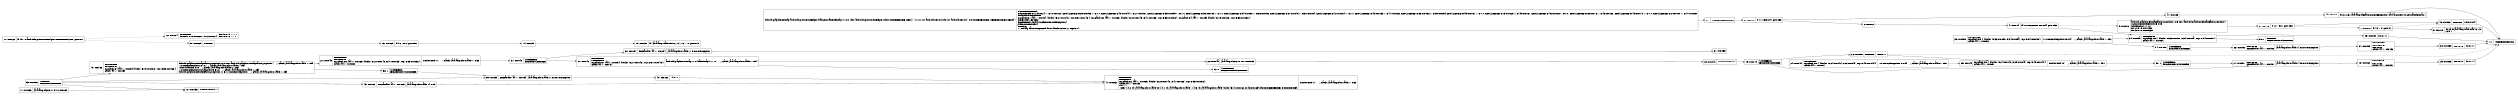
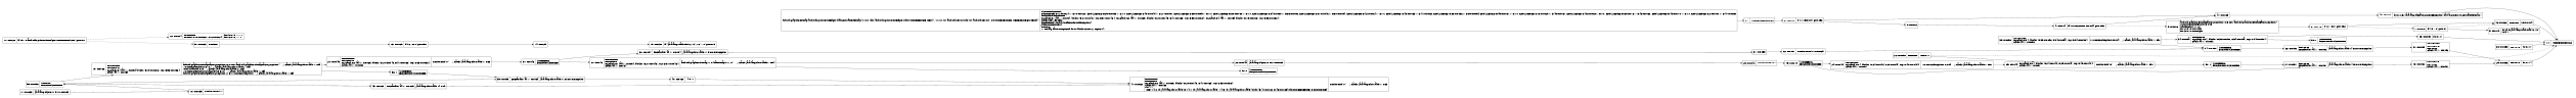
  digraph {
    rankdir=LR
    node [shape=record]
    n1 [label="{0\:\ ?|MTH_ENTER_BLOCK\l}"]
    n2 [label="{2\:\ 0x0000|if (r11 == null) goto L53\l}"]
    n3 [label="{3\:\ 0x0002}"]
    n4 [label="{47\:\ 0x0069}"]
    n5 [label="{4\:\ 0x0004|if (r10.mContext == null) goto L53\l}"]
    n6 [label="{48\:\ 0x0070|throw new java.lang.IllegalArgumentException(\"bad argument to getScaledBitmap\")\l}"]
    n7 [label="{5\:\ 0x0006|android.graphics.BitmapFactory$Options r0 = new android.graphics.BitmapFactory.Options()\lr0.inJustDecodeBounds = true\lloadBitmap(r11, r0)\lint r2 = r0.outWidth\lint r3 = r0.outHeight\l}"]
    n8 [label="{6\:\ 0x0016|if (r2 \<= 0) goto L52\l}"]
    n9 [label="{7\:\ 0x0018|if (r3 \> 0) goto L7\l}"]
    n10 [label="{46\:\ 0x0068|RETURN\l|return null\l}"]
    n11 [label="{9\:\ 0x001b|int r5 = java.lang.Math.max(r2, r3)\lr6 = 1\l}"]
    n12 [label="{1\:\ ?|MTH_EXIT_BLOCK\l}"]
    n13 [label="{11\:\ 0x0022|if (r5 \<= androidx.print.PrintHelper.MAX_PRINT_SIZE) goto L11\l}"]
    n14 [label="{12\:\ 0x0024|LOOP_END\lLOOP:0: B:10:0x0020\-\>B:12:0x0024\l|int r5 = r5 \>\>\> 1\lint r6 = r6 \<\< 1\l}"]
    n15 [label="{57\:\ 0x0029|BOTTOM\l}"]
    n16 [label="{13\:\ 0x0029|if (r6 \<= 0) goto L51\l}"]
    n17 [label="{14\:\ 0x002b}"]
    n18 [label="{15\:\ 0x0030|if ((java.lang.Math.min(r2, r3) \/ r6) \> 0) goto L15\l}"]
    n19 [label="{17\:\ 0x0033|java.lang.Object r7 = r10.mLock\l}"]
    n20 [label="{18\:\ 0x0035|monitor\-enter(r7)\l}"]
    n21 [label="{53\:\ 0x0036|METHOD\lEXC_TOP_SPLITTER\l}"]
    n22 [label="{19\:\ 0x0036|TRY_ENTER\lTRY_LEAVE\lTryCatch #4 \{all \-\> 0x005f, blocks: (B:19:0x0036), top: B:53:0x0036 \}\lCatch: all \-\> 0x005f\l|android.graphics.BitmapFactory$Options r8 = new android.graphics.BitmapFactory.Options()     \/\/ Catch: java.lang.Throwable \-\> L5f\lr10.mDecodeOptions = r8     \/\/ Catch: java.lang.Throwable \-\> L5f\lr8.inMutable = true     \/\/ Catch: java.lang.Throwable \-\> L5f\lr10.mDecodeOptions.inSampleSize = r6     \/\/ Catch: java.lang.Throwable \-\> L5f\landroid.graphics.BitmapFactory$Options r1 = r10.mDecodeOptions     \/\/ Catch: java.lang.Throwable \-\> L5f\l}"]
    n23 [label="{43\:\ 0x0065|ExcHandler: all \-\> 0x0065\l|java.lang.Throwable r4 = th\l}"]
    n24 [label="{39\:\ 0x005f|ExcHandler: all \-\> 0x005f\l|java.lang.Throwable r1 = move\-exception\l}"]
    n25 [label="{20\:\ 0x0045|TRY_ENTER\lTRY_LEAVE\lTryCatch #2 \{all \-\> 0x0065, blocks: (B:20:0x0045, B:41:0x0063), top: B:53:0x0036 \}\lCatch: all \-\> 0x0065\l|monitor\-exit(r7)     \/\/ Catch: java.lang.Throwable \-\> L65\l}"]
    n26 [label="{56\:\ ?|SYNTHETIC\lEXC_BOTTOM_SPLITTER\l}"]
    n27 [label="{41\:\ 0x0063|TRY_ENTER\lTRY_LEAVE\lTryCatch #2 \{all \-\> 0x0065, blocks: (B:20:0x0045, B:41:0x0063), top: B:53:0x0036 \}\lCatch: all \-\> 0x0065\lPHI: r4 \l  PHI: (r4v2 'th' java.lang.Throwable) = (r4v1 'th' java.lang.Throwable), (r4v3 'th' java.lang.Throwable) binds: [B:40:0x0060, B:43:0x0065] A[DONT_GENERATE, DONT_INLINE]\l|monitor\-exit(r7)     \/\/ Catch: java.lang.Throwable \-\> L65\l}"]
    n28 [label="{40\:\ 0x0060|r4 = r1\l}"]
    n29 [label="{51\:\ 0x0046|SYNTHETIC\lEXC_TOP_SPLITTER\l}"]
-   n30 [label="{21\:\ 0x0046|TRY_ENTER\lMAX_LEAVE\lTryCatch #1 \{all \-\> 0x0054, blocks: (B:21:0x0046), top: B:51:0x0046 \}\lCatch: all \-\> 0x0054\l|android.graphics.Bitmap r7 = loadBitmap(r11, r1)     \/\/ Catch: java.lang.Throwable \-\> L54\l}"]
+   n30 [label="{21\:\ 0x0046|TRY_ENTER\lTRY_LEAVE\lTryCatch #1 \{all \-\> 0x0054, blocks: (B:21:0x0046), top: B:51:0x0046 \}\lCatch: all \-\> 0x0054\l|android.graphics.Bitmap r7 = loadBitmap(r11, r1)     \/\/ Catch: java.lang.Throwable \-\> L54\l}"]
    n31 [label="{30\:\ 0x0054|ExcHandler: all \-\> 0x0054\l|java.lang.Throwable r7 = move\-exception\l}"]
    n32 [label="{22\:\ 0x004a|java.lang.Object r8 = r10.mLock\l}"]
    n33 [label="{52\:\ ?|SYNTHETIC\lEXC_BOTTOM_SPLITTER\l}"]
    n34 [label="{31\:\ 0x0055}"]
    n35 [label="{23\:\ 0x004c|monitor\-enter(r8)\l}"]
    n36 [label="{49\:\ 0x004d|SYNTHETIC\lEXC_TOP_SPLITTER\l}"]
    n37 [label="{24\:\ 0x004d|TRY_ENTER\lTryCatch #0 \{, blocks: (B:24:0x004d, B:25:0x004f), top: B:49:0x004d \}\lCatch: all \-\> 0x0051\l|r10.mDecodeOptions = null     \/\/ Catch: java.lang.Throwable \-\> L51\l}"]
    n38 [label="{27\:\ 0x0051|REMOVE\lExcHandler: all \-\> 0x0051\l|java.lang.Throwable r4 = move\-exception\l}"]
    n39 [label="{25\:\ 0x004f|TryCatch #0 \{, blocks: (B:24:0x004d, B:25:0x004f), top: B:49:0x004d \}\lCatch: all \-\> 0x0051\l|monitor\-exit(r8)     \/\/ Catch: java.lang.Throwable \-\> L51\l}"]
    n40 [label="{28\:\ 0x0052|TRY_LEAVE\lREMOVE\lCatch: all \-\> 0x0051\l}"]
    n41 [label="{50\:\ ?|SYNTHETIC\lEXC_BOTTOM_SPLITTER\l}"]
    n42 [label="{26\:\ 0x0050|RETURN\l|return r7\l}"]
    n43 [label="{29\:\ 0x0053|REMOVE\l|throw r4\l}"]
+   n44 [label="{32\:\ 0x0057|monitor\-enter(r10.mLock)\l}"]
    n45 [label="{54\:\ 0x0058|SYNTHETIC\lEXC_TOP_SPLITTER\l}"]
    n46 [label="{36\:\ 0x005c|REMOVE\lExcHandler: all \-\> 0x005c\l|java.lang.Throwable r4 = move\-exception\l}"]
    n47 [label="{33\:\ 0x0058|TRY_ENTER\lTryCatch #3 \{, blocks: (B:33:0x0058, B:34:0x005a), top: B:54:0x0058 \}\lCatch: all \-\> 0x005c\l|r10.mDecodeOptions = null     \/\/ Catch: java.lang.Throwable \-\> L5c\l}"]
    n48 [label="{34\:\ 0x005a|TRY_LEAVE\lTryCatch #3 \{, blocks: (B:33:0x0058, B:34:0x005a), top: B:54:0x0058 \}\lCatch: all \-\> 0x005c\l}"]
    n49 [label="{37\:\ 0x005d|TRY_ENTER\lTRY_LEAVE\lREMOVE\lCatch: all \-\> 0x005c\l}"]
    n50 [label="{35\:\ 0x005b|throw r7\l}"]
-   n51 [label="{55\:\ ?|NEEDED\lEXC_BOTTOM_SPLITTER\l}"]
+   n51 [label="{55\:\ ?|SYNTHETIC\lEXC_BOTTOM_SPLITTER\l}"]
    n52 [label="{38\:\ 0x005e|REMOVE\l|throw r4\l}"]
    n53 [label="{android.graphics.Bitmap androidx.print.PrintHelper.loadConstrainedBitmap((r10v0 'this' androidx.print.PrintHelper A[IMMUTABLE_TYPE, THIS]), (r11v0 'uri' android.net.Uri A[D('uri' android.net.Uri), IMMUTABLE_TYPE, METHOD_ARGUMENT]))  | USE_LINES_HINTS\lBACK_EDGE: B:12:0x0024 \-\> B:10:0x0020, CROSS_EDGE: B:29:0x0053 \-\> B:1:?, CROSS_EDGE: B:49:0x004d \-\> B:27:0x0051, CROSS_EDGE: B:35:0x005b \-\> B:1:?, CROSS_EDGE: B:38:0x005e \-\> B:1:?, CROSS_EDGE: B:54:0x0058 \-\> B:36:0x005c, CROSS_EDGE: B:51:0x0046 \-\> B:30:0x0054, CROSS_EDGE: B:42:0x0064 \-\> B:1:?, CROSS_EDGE: B:43:0x0065 \-\> B:41:0x0063, CROSS_EDGE: B:53:0x0036 \-\> B:39:0x005f, CROSS_EDGE: B:45:0x0067 \-\> B:1:?, CROSS_EDGE: B:13:0x0029 \-\> B:45:0x0067, CROSS_EDGE: B:46:0x0068 \-\> B:1:?, CROSS_EDGE: B:6:0x0016 \-\> B:46:0x0068, CROSS_EDGE: B:48:0x0070 \-\> B:1:?, CROSS_EDGE: B:2:0x0000 \-\> B:47:0x0069\lINLINE_NOT_NEEDED\lTryCatch #1 \{all \-\> 0x0054, blocks: (B:21:0x0046), top: B:51:0x0046 \}, TryCatch #2 \{all \-\> 0x0065, blocks: (B:20:0x0045, B:41:0x0063), top: B:53:0x0036 \}, TryCatch #4 \{all \-\> 0x005f, blocks: (B:19:0x0036), top: B:53:0x0036 \}\lTYPE_VARS: EMPTY\lEXCEPTIONS:[Ljava\/io\/FileNotFoundException;]\lJadxCommentsAttr\{\l DEBUG: \l \-\> Finally have unexpected throw blocks count: 2, expect 1\}\l}"]
    n1 -> n2
    n2 -> n3 [style=solid]
    n2 -> n4
    n3 -> n5
    n4 -> n6
-   n5 -> n48
+   n5 -> n4
    n5 -> n7 [style=dashed]
    n6 -> n12
    n7 -> n8
    n8 -> n9 [style=dashed]
    n8 -> n10
    n9 -> n10 [style=dashed]
    n9 -> n11
    n10 -> n12
    n13 -> n14 [style=dashed]
    n13 -> n15 [style=dashed]
    n15 -> n16
    n16 -> n17 [style=solid]
    n17 -> n18
    n19 -> n20
-   n21 -> n20
+   n20 -> n21
    n21 -> n22
    n21 -> n23
    n21 -> n24
    n22 -> n25
    n22 -> n26
    n23 -> n27
    n24 -> n28
    n25 -> n29
    n26 -> n24
    n28 -> n27
    n29 -> n30
    n29 -> n31
    n30 -> n32
    n30 -> n33
    n31 -> n34
    n32 -> n35
+   n34 -> n44
    n35 -> n36
-   n36 -> n42
+   n36 -> n37
    n36 -> n38
    n37 -> n39
    n38 -> n40
    n39 -> n41
    n40 -> n43
    n41 -> n38
    n42 -> n12 [style=dashed]
    n42 -> n39
    n43 -> n12
+   n44 -> n45
    n45 -> n46
    n46 -> n49
    n47 -> n45
    n47 -> n48
    n48 -> n50
    n48 -> n51
-   n49 -> n52
+   n49 -> n43
    n50 -> n12
    n52 -> n12
    n53 -> n1
  }
